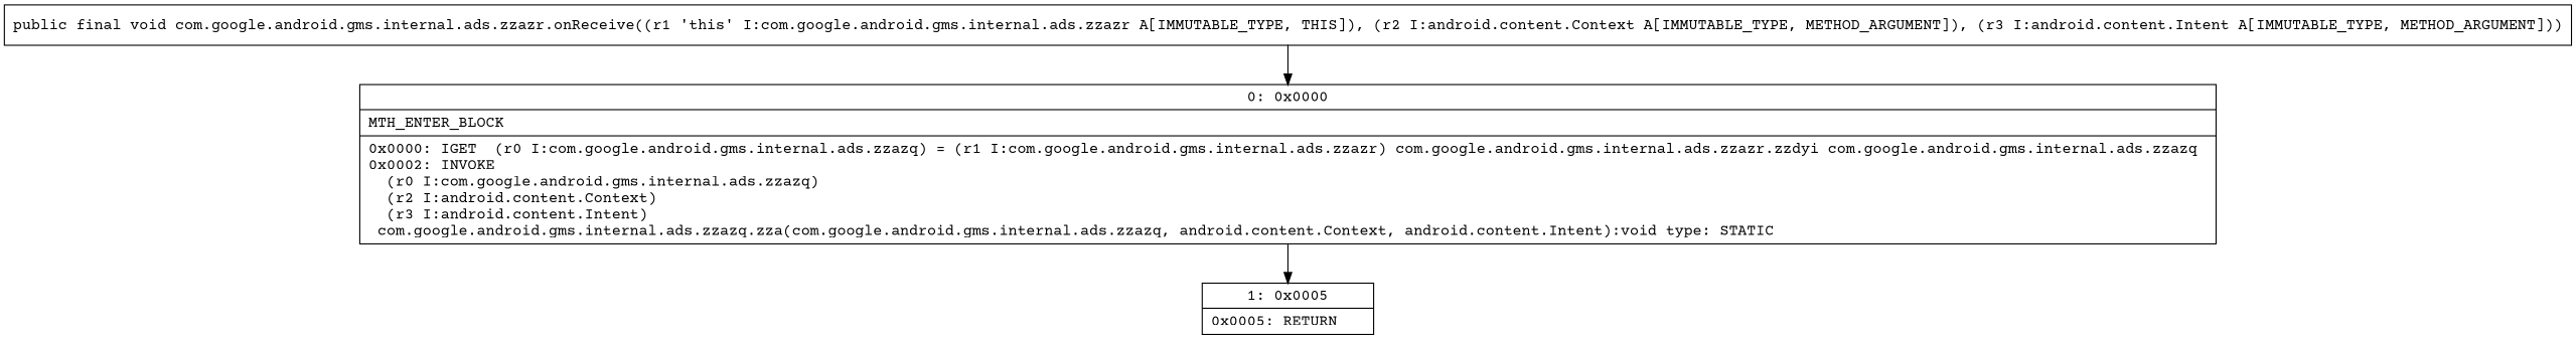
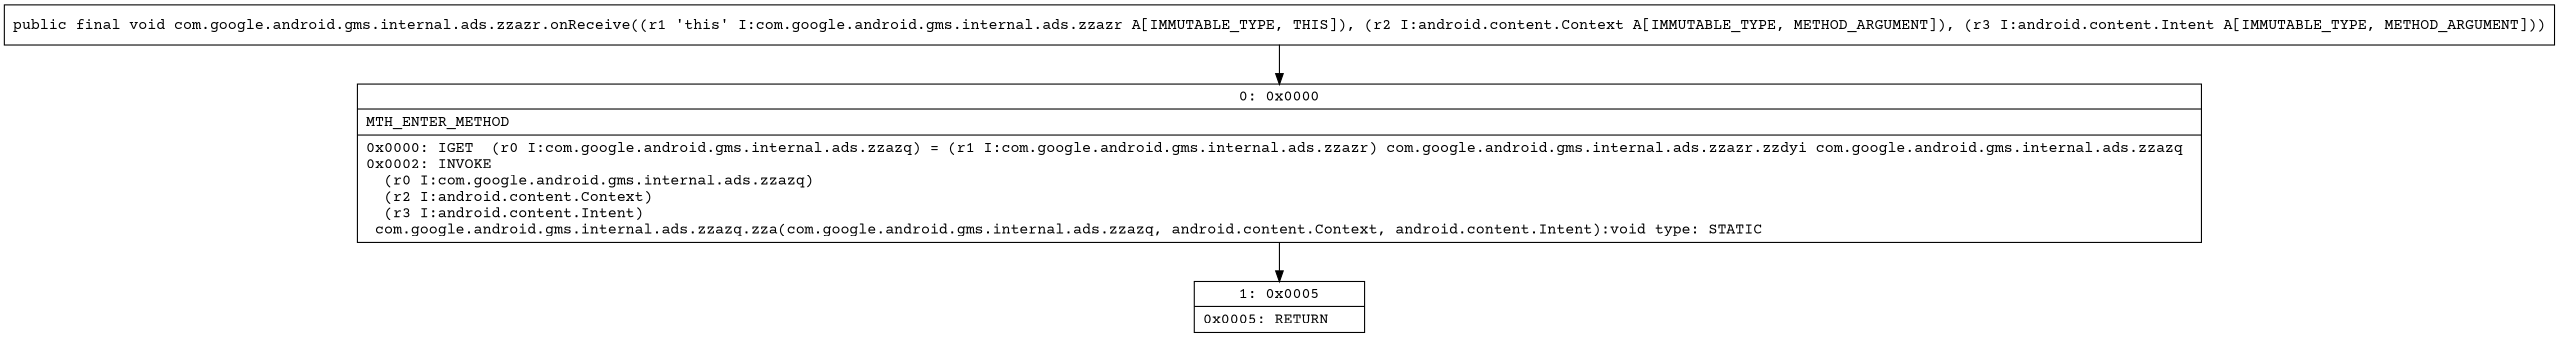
  digraph {
    fontname="Courier Prime"
    node [shape=record fontname="Courier Prime"]
    edge [fontname="Courier Prime"]
-   n1 [label="{0\:\ 0x0000|MTH_ENTER_BLOCK\l|0x0000: IGET  (r0 I:com.google.android.gms.internal.ads.zzazq) = (r1 I:com.google.android.gms.internal.ads.zzazr) com.google.android.gms.internal.ads.zzazr.zzdyi com.google.android.gms.internal.ads.zzazq \l0x0002: INVOKE  \l  (r0 I:com.google.android.gms.internal.ads.zzazq)\l  (r2 I:android.content.Context)\l  (r3 I:android.content.Intent)\l com.google.android.gms.internal.ads.zzazq.zza(com.google.android.gms.internal.ads.zzazq, android.content.Context, android.content.Intent):void type: STATIC \l}"]
+   n1 [label="{0\:\ 0x0000|MTH_ENTER_METHOD\l|0x0000: IGET  (r0 I:com.google.android.gms.internal.ads.zzazq) = (r1 I:com.google.android.gms.internal.ads.zzazr) com.google.android.gms.internal.ads.zzazr.zzdyi com.google.android.gms.internal.ads.zzazq \l0x0002: INVOKE  \l  (r0 I:com.google.android.gms.internal.ads.zzazq)\l  (r2 I:android.content.Context)\l  (r3 I:android.content.Intent)\l com.google.android.gms.internal.ads.zzazq.zza(com.google.android.gms.internal.ads.zzazq, android.content.Context, android.content.Intent):void type: STATIC \l}"]
    n2 [label="{1\:\ 0x0005|0x0005: RETURN   \l}"]
    n3 [label="{public final void com.google.android.gms.internal.ads.zzazr.onReceive((r1 'this' I:com.google.android.gms.internal.ads.zzazr A[IMMUTABLE_TYPE, THIS]), (r2 I:android.content.Context A[IMMUTABLE_TYPE, METHOD_ARGUMENT]), (r3 I:android.content.Intent A[IMMUTABLE_TYPE, METHOD_ARGUMENT])) }"]
    n1 -> n2
    n3 -> n1
  }
